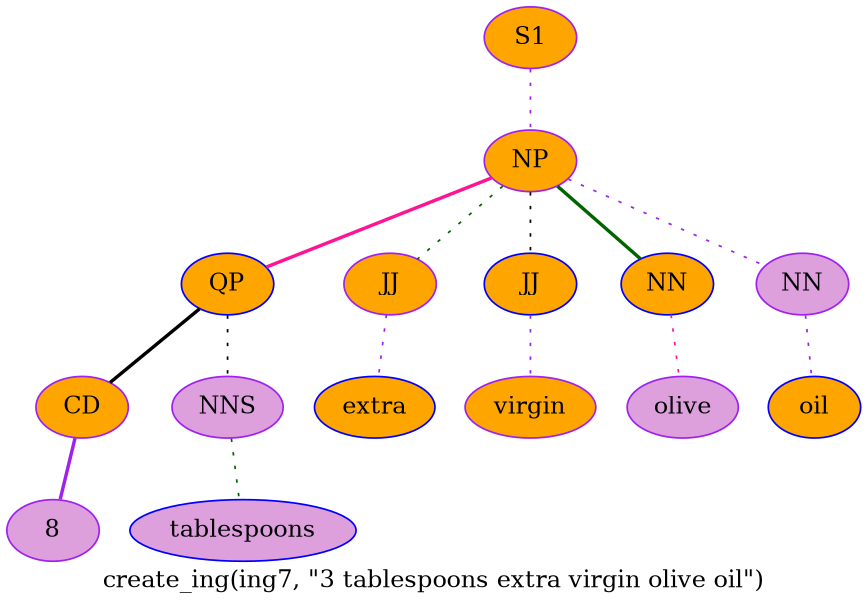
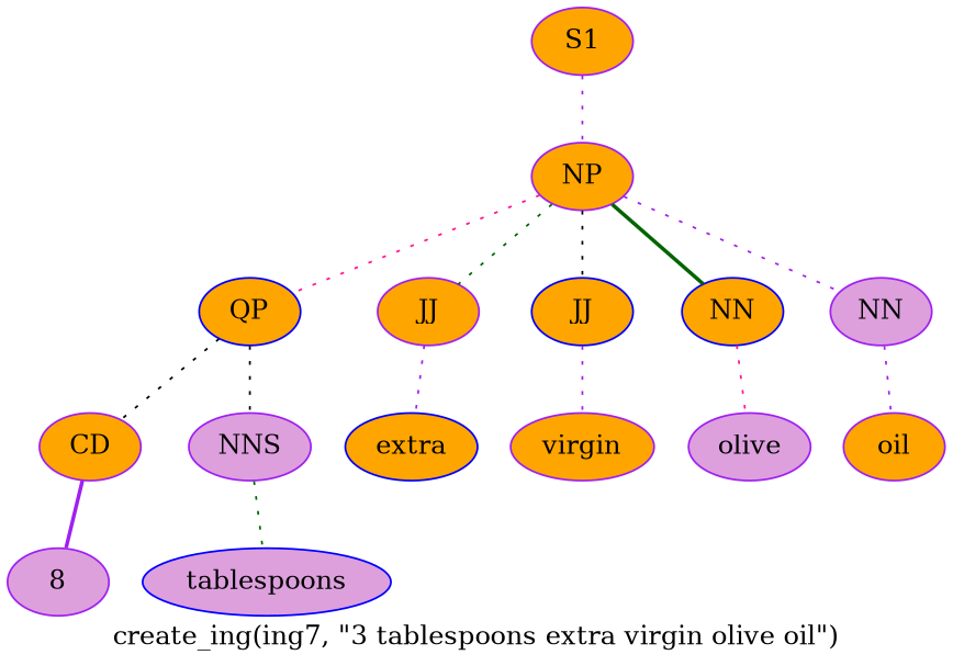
  graph {
    label="create_ing(ing7, \"3 tablespoons extra virgin olive oil\")"
    node [color=purple fillcolor=orange style=filled]
    edge [color=purple style=dotted]
    n1 [label=S1]
    n2 [label=NP]
    n3 [color=blue label=QP]
    n4 [label=JJ]
    n5 [color=blue label=JJ]
    n6 [color=blue label=NN]
    n7 [fillcolor=plum label=NN]
    n8 [label=CD]
    n9 [fillcolor=plum label=NNS]
    n10 [color=blue label=extra]
    n11 [label=virgin]
    n12 [fillcolor=plum label=olive]
-   n13 [color=blue label=oil]
+   n13 [label=oil]
    n14 [fillcolor=plum label=8]
    n15 [color=blue fillcolor=plum label=tablespoons]
    n1 -- n2
-   n2 -- n3 [color=deeppink style=bold]
+   n2 -- n3 [color=deeppink]
    n2 -- n4 [color=darkgreen]
    n2 -- n5 [color=black]
    n2 -- n6 [color=darkgreen style=bold]
    n2 -- n7
-   n3 -- n8 [color=black style=bold]
+   n3 -- n8 [color=black]
    n3 -- n9 [color=black]
    n4 -- n10
    n5 -- n11
    n6 -- n12 [color=deeppink]
    n7 -- n13
    n8 -- n14 [style=bold]
    n9 -- n15 [color=darkgreen]
  }
